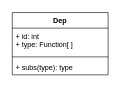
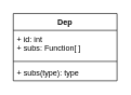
  <mxCell id="0" />
  <mxCell id="1" parent="0" />
  <mxCell id="2" value="Dep&#10;" style="swimlane;fontStyle=1;align=center;verticalAlign=top;childLayout=stackLayout;horizontal=1;startSize=26;horizontalStack=0;resizeParent=1;resizeParentMax=0;resizeLast=0;collapsible=1;marginBottom=0;" vertex="1" parent="1"><mxGeometry x="20" y="20" width="160" height="104" as="geometry" /></mxCell>
- <mxCell id="3" value="+ id: int&#10;+ type: Function[ ]" style="text;strokeColor=none;fillColor=none;align=left;verticalAlign=top;spacingLeft=4;spacingRight=4;overflow=hidden;rotatable=0;points=[[0,0.5],[1,0.5]];portConstraint=eastwest;" vertex="1" parent="2"><mxGeometry y="26" width="160" height="44" as="geometry" /></mxCell>
+ <mxCell id="3" value="+ id: int&#10;+ subs: Function[ ]" style="text;strokeColor=none;fillColor=none;align=left;verticalAlign=top;spacingLeft=4;spacingRight=4;overflow=hidden;rotatable=0;points=[[0,0.5],[1,0.5]];portConstraint=eastwest;" vertex="1" parent="2"><mxGeometry y="26" width="160" height="44" as="geometry" /></mxCell>
  <mxCell id="4" value="" style="line;strokeWidth=1;fillColor=none;align=left;verticalAlign=middle;spacingTop=-1;spacingLeft=3;spacingRight=3;rotatable=0;labelPosition=right;points=[];portConstraint=eastwest;" vertex="1" parent="2"><mxGeometry y="70" width="160" height="8" as="geometry" /></mxCell>
  <mxCell id="5" value="+ subs(type): type" style="text;strokeColor=none;fillColor=none;align=left;verticalAlign=top;spacingLeft=4;spacingRight=4;overflow=hidden;rotatable=0;points=[[0,0.5],[1,0.5]];portConstraint=eastwest;" vertex="1" parent="2"><mxGeometry y="78" width="160" height="26" as="geometry" /></mxCell>
